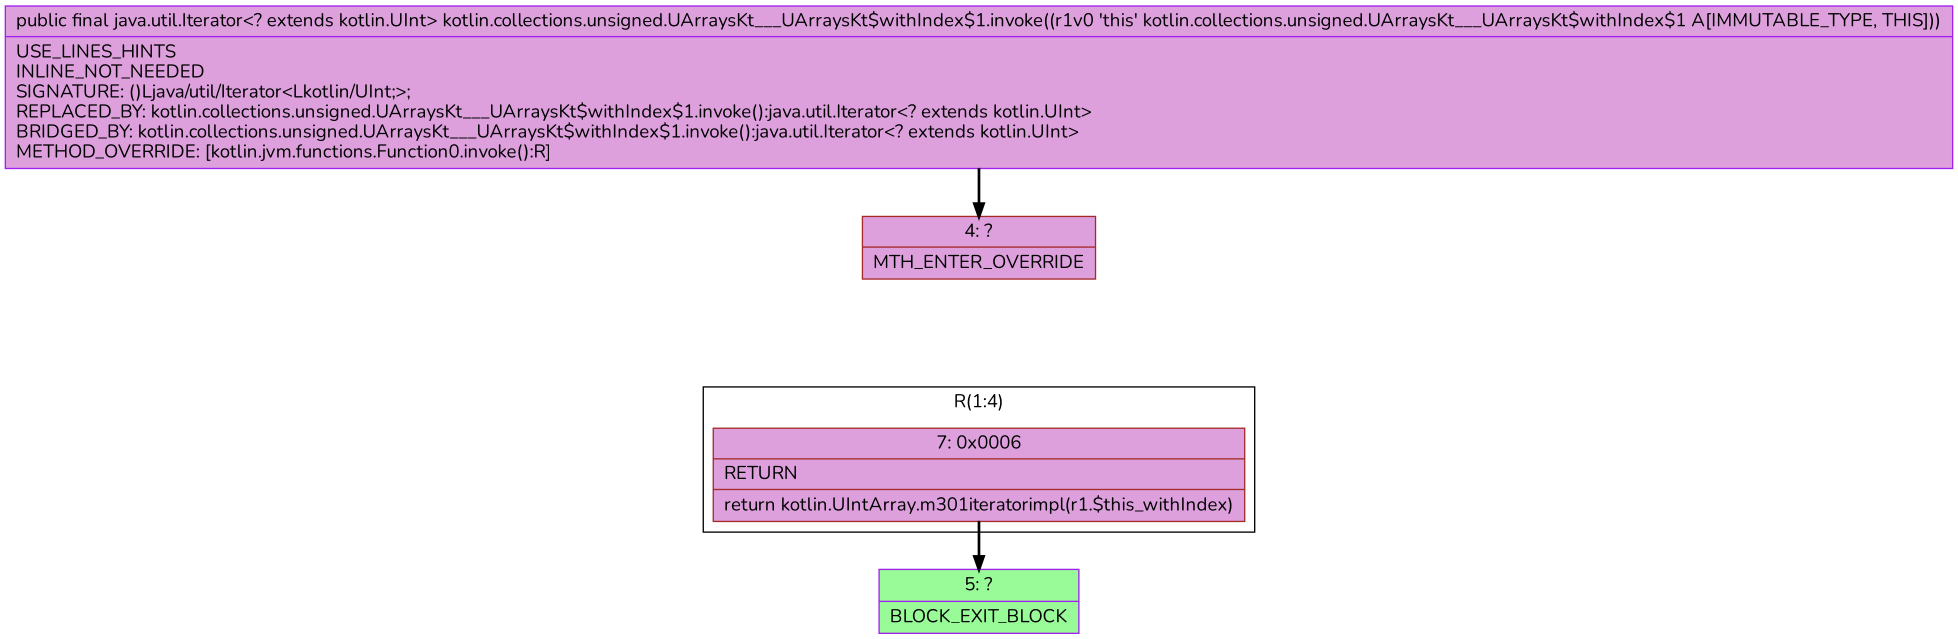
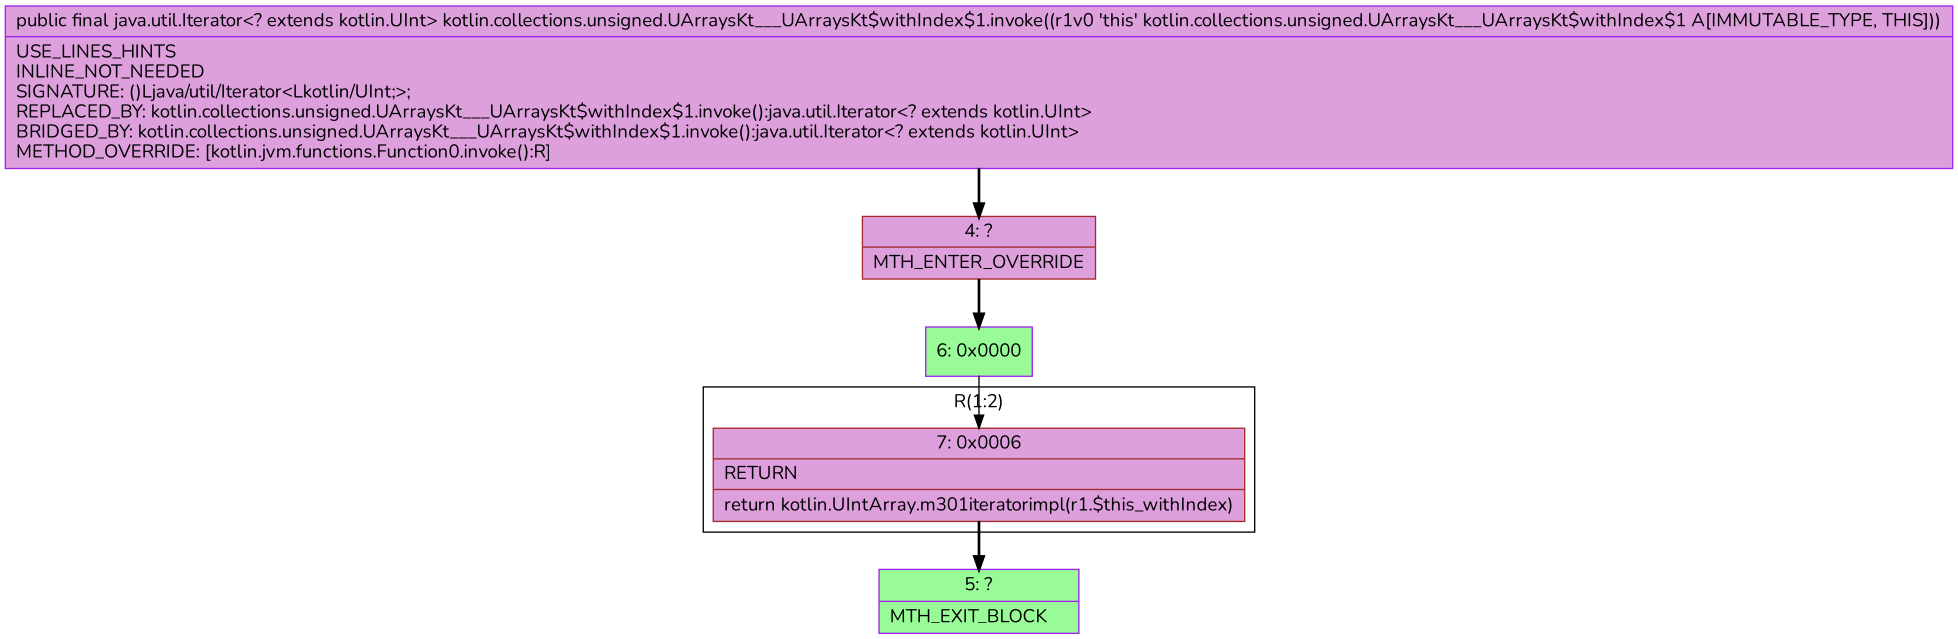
  digraph {
    fontname=Nunito
    node [color=purple fillcolor=plum fontname=Nunito shape=record style=filled]
    edge [fontname=Nunito style=bold]
    n1 [color=brown label="{7\:\ 0x0006|RETURN\l|return kotlin.UIntArray.m301iteratorimpl(r1.$this_withIndex)\l}"]
-   n2 [fillcolor=palegreen label="{5\:\ ?|BLOCK_EXIT_BLOCK\l}"]
+   n2 [fillcolor=palegreen label="{5\:\ ?|MTH_EXIT_BLOCK\l}"]
    n3 [color=brown label="{4\:\ ?|MTH_ENTER_OVERRIDE\l}"]
+   n4 [fillcolor=palegreen label="{6\:\ 0x0000}"]
    n5 [label="{public final java.util.Iterator\<? extends kotlin.UInt\> kotlin.collections.unsigned.UArraysKt___UArraysKt$withIndex$1.invoke((r1v0 'this' kotlin.collections.unsigned.UArraysKt___UArraysKt$withIndex$1 A[IMMUTABLE_TYPE, THIS]))  | USE_LINES_HINTS\lINLINE_NOT_NEEDED\lSIGNATURE: ()Ljava\/util\/Iterator\<Lkotlin\/UInt;\>;\lREPLACED_BY: kotlin.collections.unsigned.UArraysKt___UArraysKt$withIndex$1.invoke():java.util.Iterator\<? extends kotlin.UInt\>\lBRIDGED_BY: kotlin.collections.unsigned.UArraysKt___UArraysKt$withIndex$1.invoke():java.util.Iterator\<? extends kotlin.UInt\>\lMETHOD_OVERRIDE: [kotlin.jvm.functions.Function0.invoke():R]\l}"]
    subgraph cluster_1 {
-     label="R(1:4)"
+     label="R(1:2)"
      n1
    }
    n1 -> n2
+   n3 -> n4
+   n4 -> n1 [style=solid]
    n5 -> n3
  }
